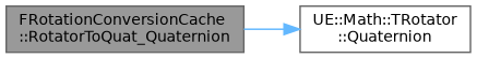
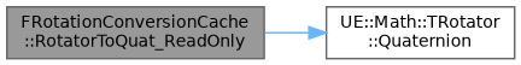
  digraph {
    rankdir=LR
    fontname="DejaVu Sans"
    node [fontname="DejaVu Sans" fontsize=10 shape=box style=filled]
-   n1 [color=gray40 fillcolor=grey60 fontcolor=black height=0.2 label="FRotationConversionCache\l::RotatorToQuat_Quaternion" width=0.4]
+   n1 [color=gray40 fillcolor=grey60 fontcolor=black height=0.2 label="FRotationConversionCache\l::RotatorToQuat_ReadOnly" width=0.4]
    n2 [color=grey40 fillcolor=white height=0.2 label="UE::Math::TRotator\l::Quaternion" width=0.4]
    n1 -> n2 [color=steelblue1 fontname="DejaVu Sans" fontsize=10 labelfontname=Helvetica labelfontsize=10 style=solid]
  }
